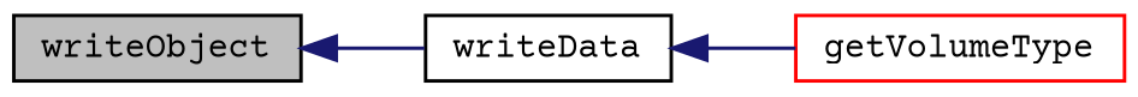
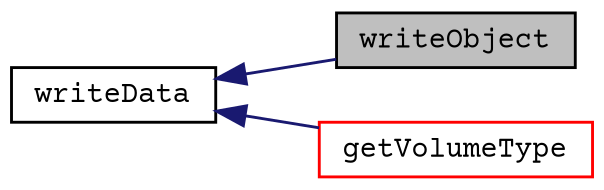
  digraph {
    fontname="Courier Prime"
    rankdir=LR
    node [color=black fontname="Courier Prime" fontsize=10 shape=record]
    edge [color=midnightblue dir=back fontname="Courier Prime" fontsize=10 labelfontname=Helvetica labelfontsize=10 style=solid]
    n1 [fillcolor=grey75 fontcolor=black height=0.2 label=writeObject style=filled width=0.4]
    n2 [height=0.2 label=writeData width=0.4]
    n3 [color=red height=0.2 label=getVolumeType width=0.4]
-   n1 -> n2
+   n2 -> n1
    n2 -> n3
  }
